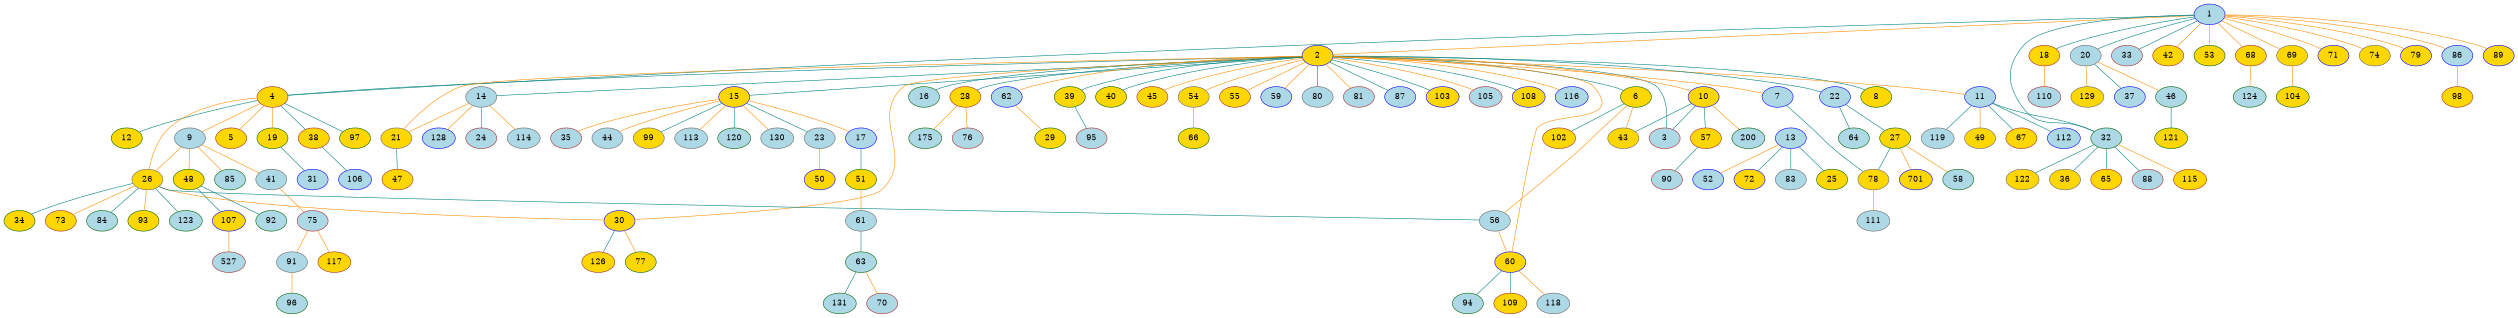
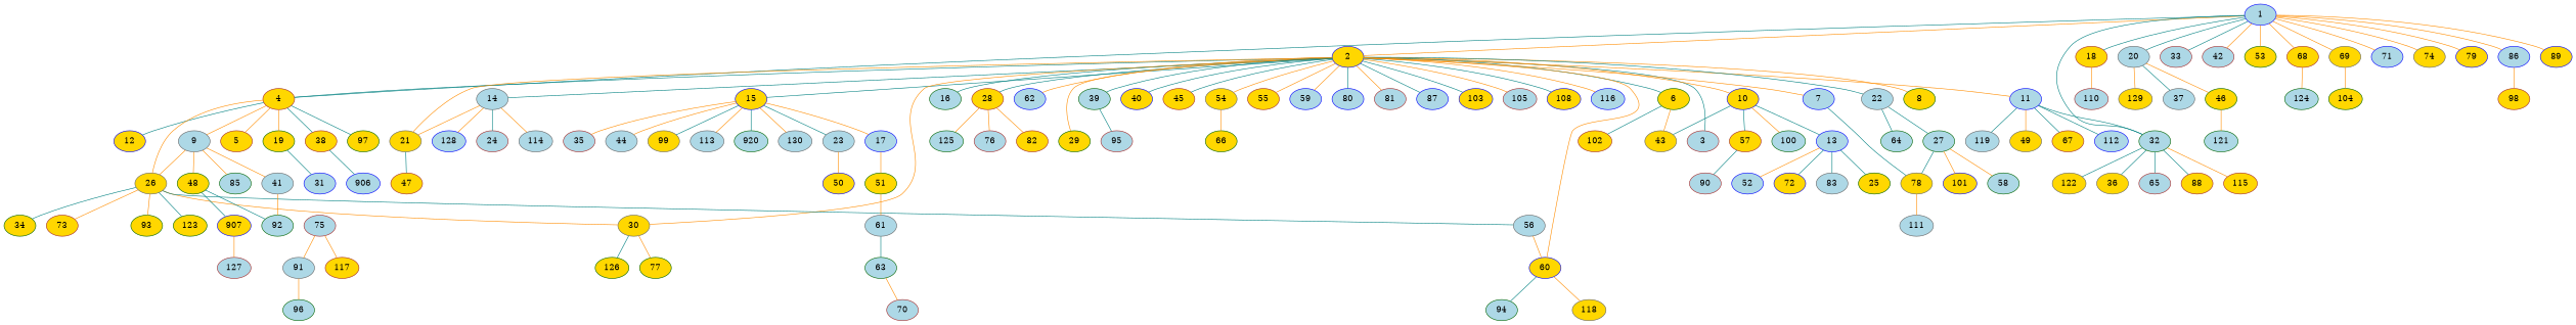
  graph {
    node [color=darkgreen fillcolor=lightblue style=filled]
    edge [color=darkorange]
    1 [color=blue]
    2 [color=blue fillcolor=gold]
    4 [color=brown fillcolor=gold]
    18 [color=brown fillcolor=gold]
    20 [color=gray40]
    32
    33 [color=brown]
-   42 [color=brown fillcolor=gold]
+   42 [color=brown]
    53 [fillcolor=gold]
    68 [color=brown fillcolor=gold]
    69 [color=gray40 fillcolor=gold]
-   71 [color=blue fillcolor=gold]
+   71 [color=blue]
    74 [color=gray40 fillcolor=gold]
    79 [color=blue fillcolor=gold]
    86 [color=blue]
    89 [color=blue fillcolor=gold]
    3 [color=brown]
    6 [fillcolor=gold]
    7 [color=blue]
    8 [fillcolor=gold]
    10 [color=blue fillcolor=gold]
    11 [color=blue]
    14 [color=gray40]
    15 [color=blue fillcolor=gold]
    16
    21 [color=gray40 fillcolor=gold]
-   22 [color=blue]
+   22 [color=gray40]
    28 [color=brown fillcolor=gold]
    29 [fillcolor=gold]
-   30 [color=blue fillcolor=gold]
-   39 [fillcolor=gold]
-   40 [fillcolor=gold]
+   30 [color=gray40 fillcolor=gold]
+   39
+   40 [color=blue fillcolor=gold]
    45 [color=brown fillcolor=gold]
    54 [color=gray40 fillcolor=gold]
    55 [color=brown fillcolor=gold]
    59 [color=blue]
    60 [color=blue fillcolor=gold]
    62 [color=blue]
-   80 [color=gray40]
+   80 [color=blue]
    81 [color=brown]
    87 [color=blue]
    103 [color=blue fillcolor=gold]
    105 [color=brown]
    108 [color=blue fillcolor=gold]
    116 [color=blue]
    5 [color=brown fillcolor=gold]
    9 [color=gray40]
-   12 [fillcolor=gold]
+   12 [color=blue fillcolor=gold]
    19 [fillcolor=gold]
    26 [color=gray40 fillcolor=gold]
    38 [color=brown fillcolor=gold]
    97 [fillcolor=gold]
    110 [color=brown]
-   37 [color=blue]
-   46
+   37 [color=gray40]
+   46 [fillcolor=gold]
    129 [color=gray40 fillcolor=gold]
    36 [color=gray40 fillcolor=gold]
-   65 [color=brown fillcolor=gold]
-   88 [color=brown]
+   65 [color=brown]
+   88 [color=brown fillcolor=gold]
    115 [color=brown fillcolor=gold]
    122 [color=gray40 fillcolor=gold]
    124
    104 [fillcolor=gold]
    98 [color=brown fillcolor=gold]
    43 [color=gray40 fillcolor=gold]
    56 [color=gray40]
    102 [color=brown fillcolor=gold]
    78 [color=gray40 fillcolor=gold]
    13 [color=blue]
    57 [color=brown fillcolor=gold]
-   100 [label=200]
+   100
    49 [color=gray40 fillcolor=gold]
    67 [color=brown fillcolor=gold]
    112 [color=blue]
    119 [color=gray40]
    24 [color=brown]
    114 [color=gray40]
    128 [color=blue]
    17 [color=blue]
    23 [color=gray40]
    35 [color=brown]
    44 [color=gray40]
    99 [color=gray40 fillcolor=gold]
    113 [color=gray40]
-   120
+   120 [label=920]
    130 [color=gray40]
    47 [color=brown fillcolor=gold]
-   27 [fillcolor=gold]
+   27
    64
    76 [color=brown]
-   125 [label=175]
+   82 [color=brown fillcolor=gold]
+   125
    77 [fillcolor=gold]
-   126 [color=brown fillcolor=gold]
+   126 [fillcolor=gold]
    95 [color=brown]
    66 [fillcolor=gold]
    94
-   109 [color=brown fillcolor=gold]
-   118 [color=gray40]
+   118 [color=gray40 fillcolor=gold]
    41 [color=gray40]
    48 [fillcolor=gold]
    85
    31 [color=blue]
    34 [fillcolor=gold]
    73 [color=brown fillcolor=gold]
-   84
    93 [fillcolor=gold]
-   123
-   106 [color=blue]
+   123 [fillcolor=gold]
+   106 [color=blue label=906]
    111 [color=gray40]
    75 [color=brown]
    92
-   107 [color=blue fillcolor=gold]
+   107 [color=blue fillcolor=gold label=907]
    25 [fillcolor=gold]
    52 [color=blue]
    72 [color=blue fillcolor=gold]
    83 [color=gray40]
    90 [color=brown]
    51 [fillcolor=gold]
    50 [color=blue fillcolor=gold]
    61 [color=gray40]
-   121 [fillcolor=gold]
+   121
    58
-   101 [color=blue fillcolor=gold label=701]
+   101 [color=blue fillcolor=gold]
    91 [color=gray40]
    117 [color=brown fillcolor=gold]
-   127 [color=brown label=527]
+   127 [color=brown]
    63
    70 [color=brown]
-   131
    96
    1 -- 2
    1 -- 4 [color=teal]
    1 -- 18 [color=teal]
    1 -- 20 [color=teal]
    1 -- 32 [color=teal]
    1 -- 33 [color=teal]
    1 -- 42
    1 -- 53
    1 -- 68
    1 -- 69
    1 -- 71
    1 -- 74
    1 -- 79
    1 -- 86
    1 -- 89
    2 -- 4 [color=teal]
    2 -- 3 [color=teal]
    2 -- 6 [color=teal]
    2 -- 7
-   2 -- 8 [color=teal]
+   2 -- 8
    2 -- 10
    2 -- 11
    2 -- 14 [color=teal]
    2 -- 15 [color=teal]
    2 -- 16 [color=teal]
    2 -- 21
    2 -- 22 [color=teal]
    2 -- 28 [color=teal]
-   62 -- 29
+   2 -- 29
    2 -- 30
    2 -- 39 [color=teal]
    2 -- 40 [color=teal]
-   2 -- 45
+   2 -- 45 [color=teal]
    2 -- 54
    2 -- 55
    2 -- 59
    2 -- 60
    2 -- 62
    2 -- 80 [color=teal]
    2 -- 81
    2 -- 87 [color=teal]
    2 -- 103 [color=teal]
    2 -- 105
    2 -- 108 [color=teal]
    2 -- 116
    4 -- 5
    4 -- 9
    4 -- 12 [color=teal]
    4 -- 19
    4 -- 26
    4 -- 38 [color=teal]
    4 -- 97 [color=teal]
    18 -- 110
    20 -- 37 [color=teal]
    20 -- 46
    20 -- 129
    32 -- 36 [color=teal]
    32 -- 65 [color=teal]
    32 -- 88 [color=teal]
    32 -- 115
    32 -- 122 [color=teal]
    68 -- 124
    69 -- 104
    86 -- 98
    6 -- 43
-   6 -- 56
    6 -- 102 [color=teal]
    7 -- 78 [color=teal]
    10 -- 43 [color=teal]
-   10 -- 3 [color=teal]
+   10 -- 13 [color=teal]
    10 -- 57 [color=teal]
    10 -- 100
    11 -- 32 [color=teal]
    11 -- 49
    11 -- 67 [color=teal]
    11 -- 112 [color=teal]
    11 -- 119 [color=teal]
    14 -- 21
    14 -- 24 [color=teal]
    14 -- 114
    14 -- 128
    15 -- 17
    15 -- 23 [color=teal]
    15 -- 35
    15 -- 44
    15 -- 99 [color=teal]
    15 -- 113
    15 -- 120 [color=teal]
    15 -- 130
    21 -- 47 [color=teal]
    22 -- 27 [color=teal]
    22 -- 64 [color=teal]
    28 -- 76
+   28 -- 82
    28 -- 125
    30 -- 77
    30 -- 126 [color=teal]
    39 -- 95 [color=teal]
    54 -- 66
    60 -- 94 [color=teal]
-   60 -- 109 [color=teal]
    60 -- 118
    9 -- 26
    9 -- 41
    9 -- 48
    9 -- 85
    19 -- 31 [color=teal]
    26 -- 30
    26 -- 56 [color=teal]
    26 -- 34 [color=teal]
    26 -- 73
-   26 -- 84 [color=teal]
    26 -- 93
    26 -- 123 [color=teal]
    38 -- 106 [color=teal]
-   46 -- 121 [color=teal]
+   46 -- 121
    56 -- 60
    78 -- 111
    13 -- 25 [color=teal]
    13 -- 52
    13 -- 72 [color=teal]
    13 -- 83 [color=teal]
    57 -- 90 [color=teal]
-   17 -- 51 [color=teal]
+   17 -- 51
    23 -- 50
    27 -- 78 [color=teal]
    27 -- 58
    27 -- 101
-   41 -- 75
+   41 -- 92
    48 -- 92 [color=teal]
    48 -- 107 [color=teal]
    75 -- 91
    75 -- 117
    107 -- 127
    51 -- 61
    61 -- 63 [color=teal]
    91 -- 96
    63 -- 70
-   63 -- 131 [color=teal]
  }
